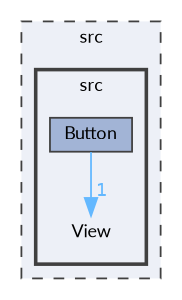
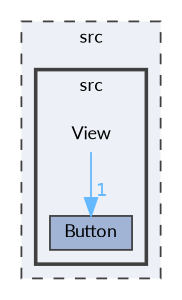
  digraph {
    compound=true
    fontname=Lato
    node [fontname=Lato fontsize=10]
    n1 [height=0.2 label=View shape=plaintext width=0.4]
    n2 [color=grey25 fillcolor="#a2b4d6" height=0.2 label=Button shape=box style=filled width=0.4]
    subgraph cluster_1 {
      bgcolor="#edf0f7"
      fontsize=10
      label=src
      pencolor=grey25
      style="filled,dashed"
      subgraph cluster_2 {
        bgcolor="#edf0f7"
        fontsize=10
        pencolor=grey25
        style="filled,bold"
        n1
        n2
      }
    }
-   n2 -> n1 [color=steelblue1 fontcolor=steelblue1 fontname=Lato fontsize=10 headlabel=1 labeldistance=1.5 labelfontname=Helvetica labelfontsize=10]
+   n1 -> n2 [color=steelblue1 fontcolor=steelblue1 fontname=Lato fontsize=10 headlabel=1 labeldistance=1.5 labelfontname=Helvetica labelfontsize=10]
  }
